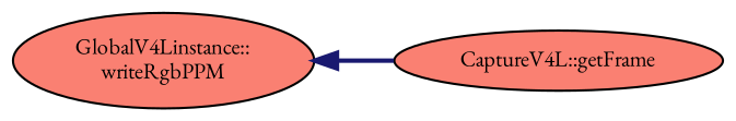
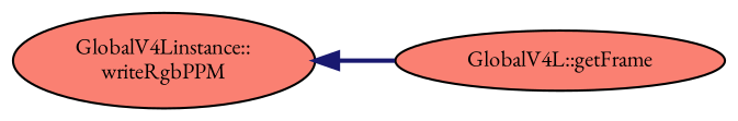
  digraph {
    rankdir=LR
    fontname="EB Garamond"
    node [color=black fillcolor=salmon fontname="EB Garamond" fontsize=10 shape=ellipse style=filled]
    n1 [fontcolor=black height=0.2 label="GlobalV4Linstance::\lwriteRgbPPM" width=0.4]
-   n2 [height=0.2 label="CaptureV4L::getFrame" width=0.4]
+   n2 [height=0.2 label="GlobalV4L::getFrame" width=0.4]
    n1 -> n2 [color=midnightblue dir=back fontname="EB Garamond" fontsize=10 labelfontname=Helvetica labelfontsize=10 style=bold]
  }
